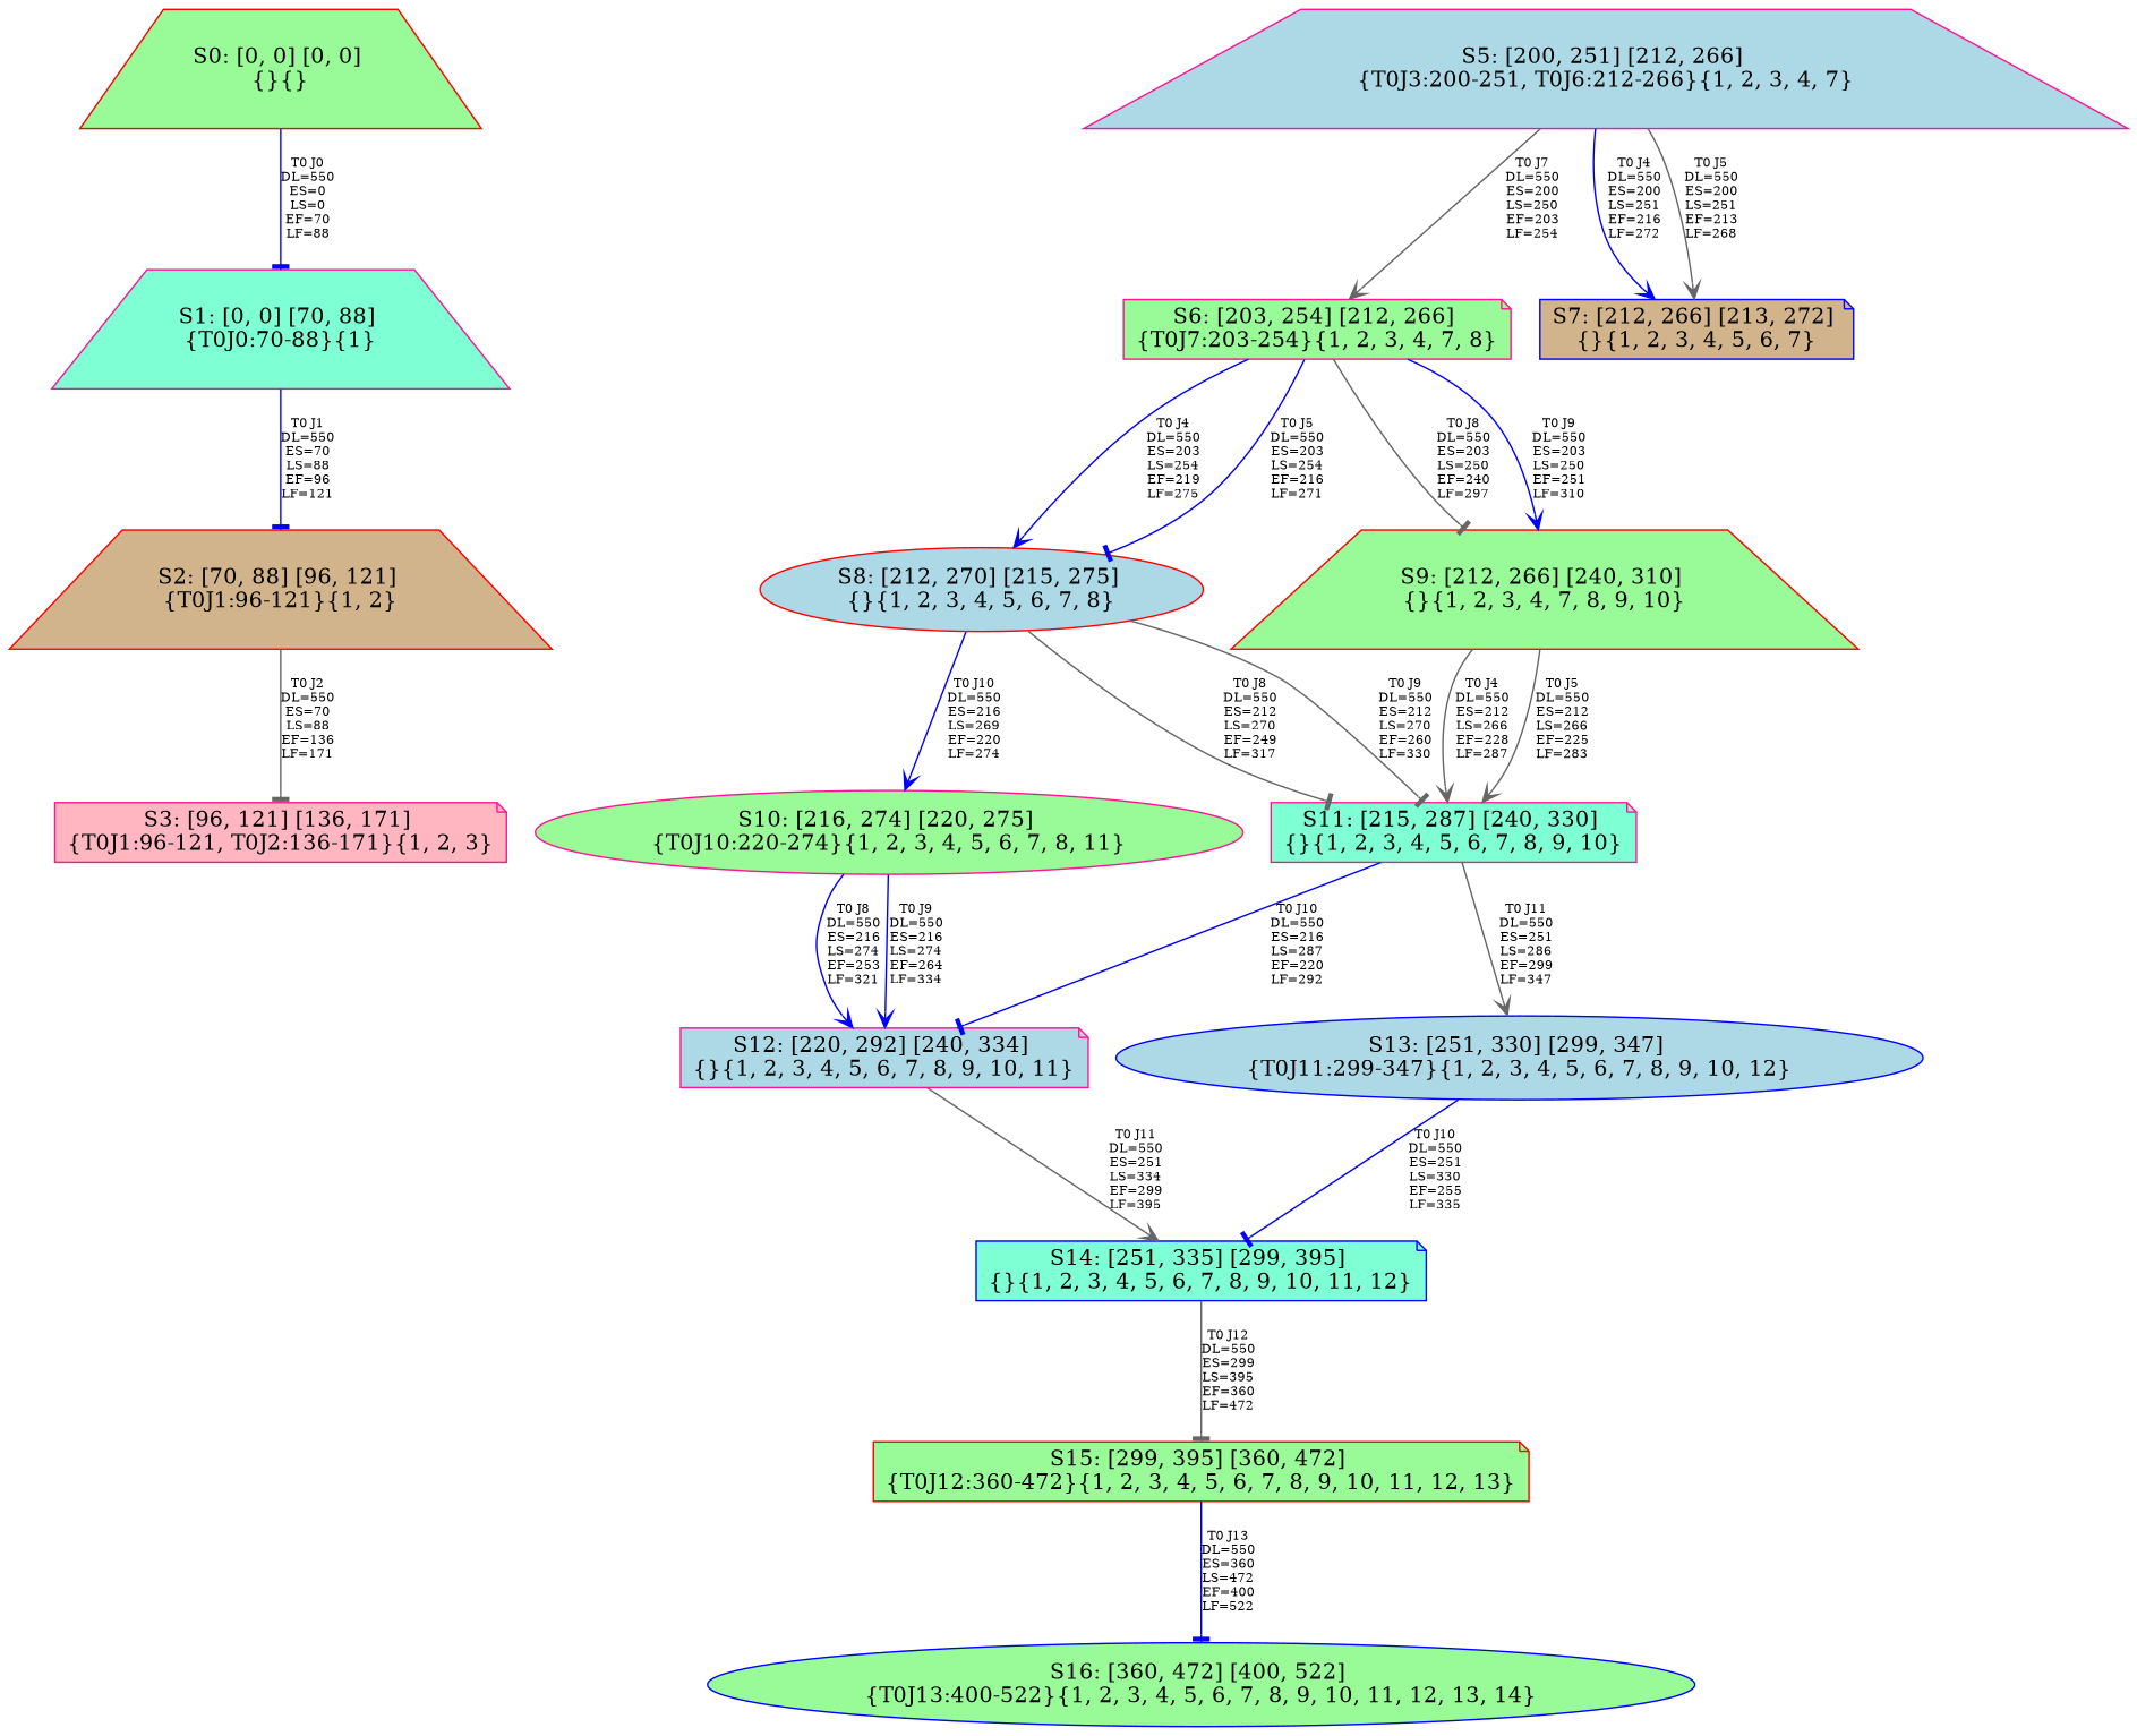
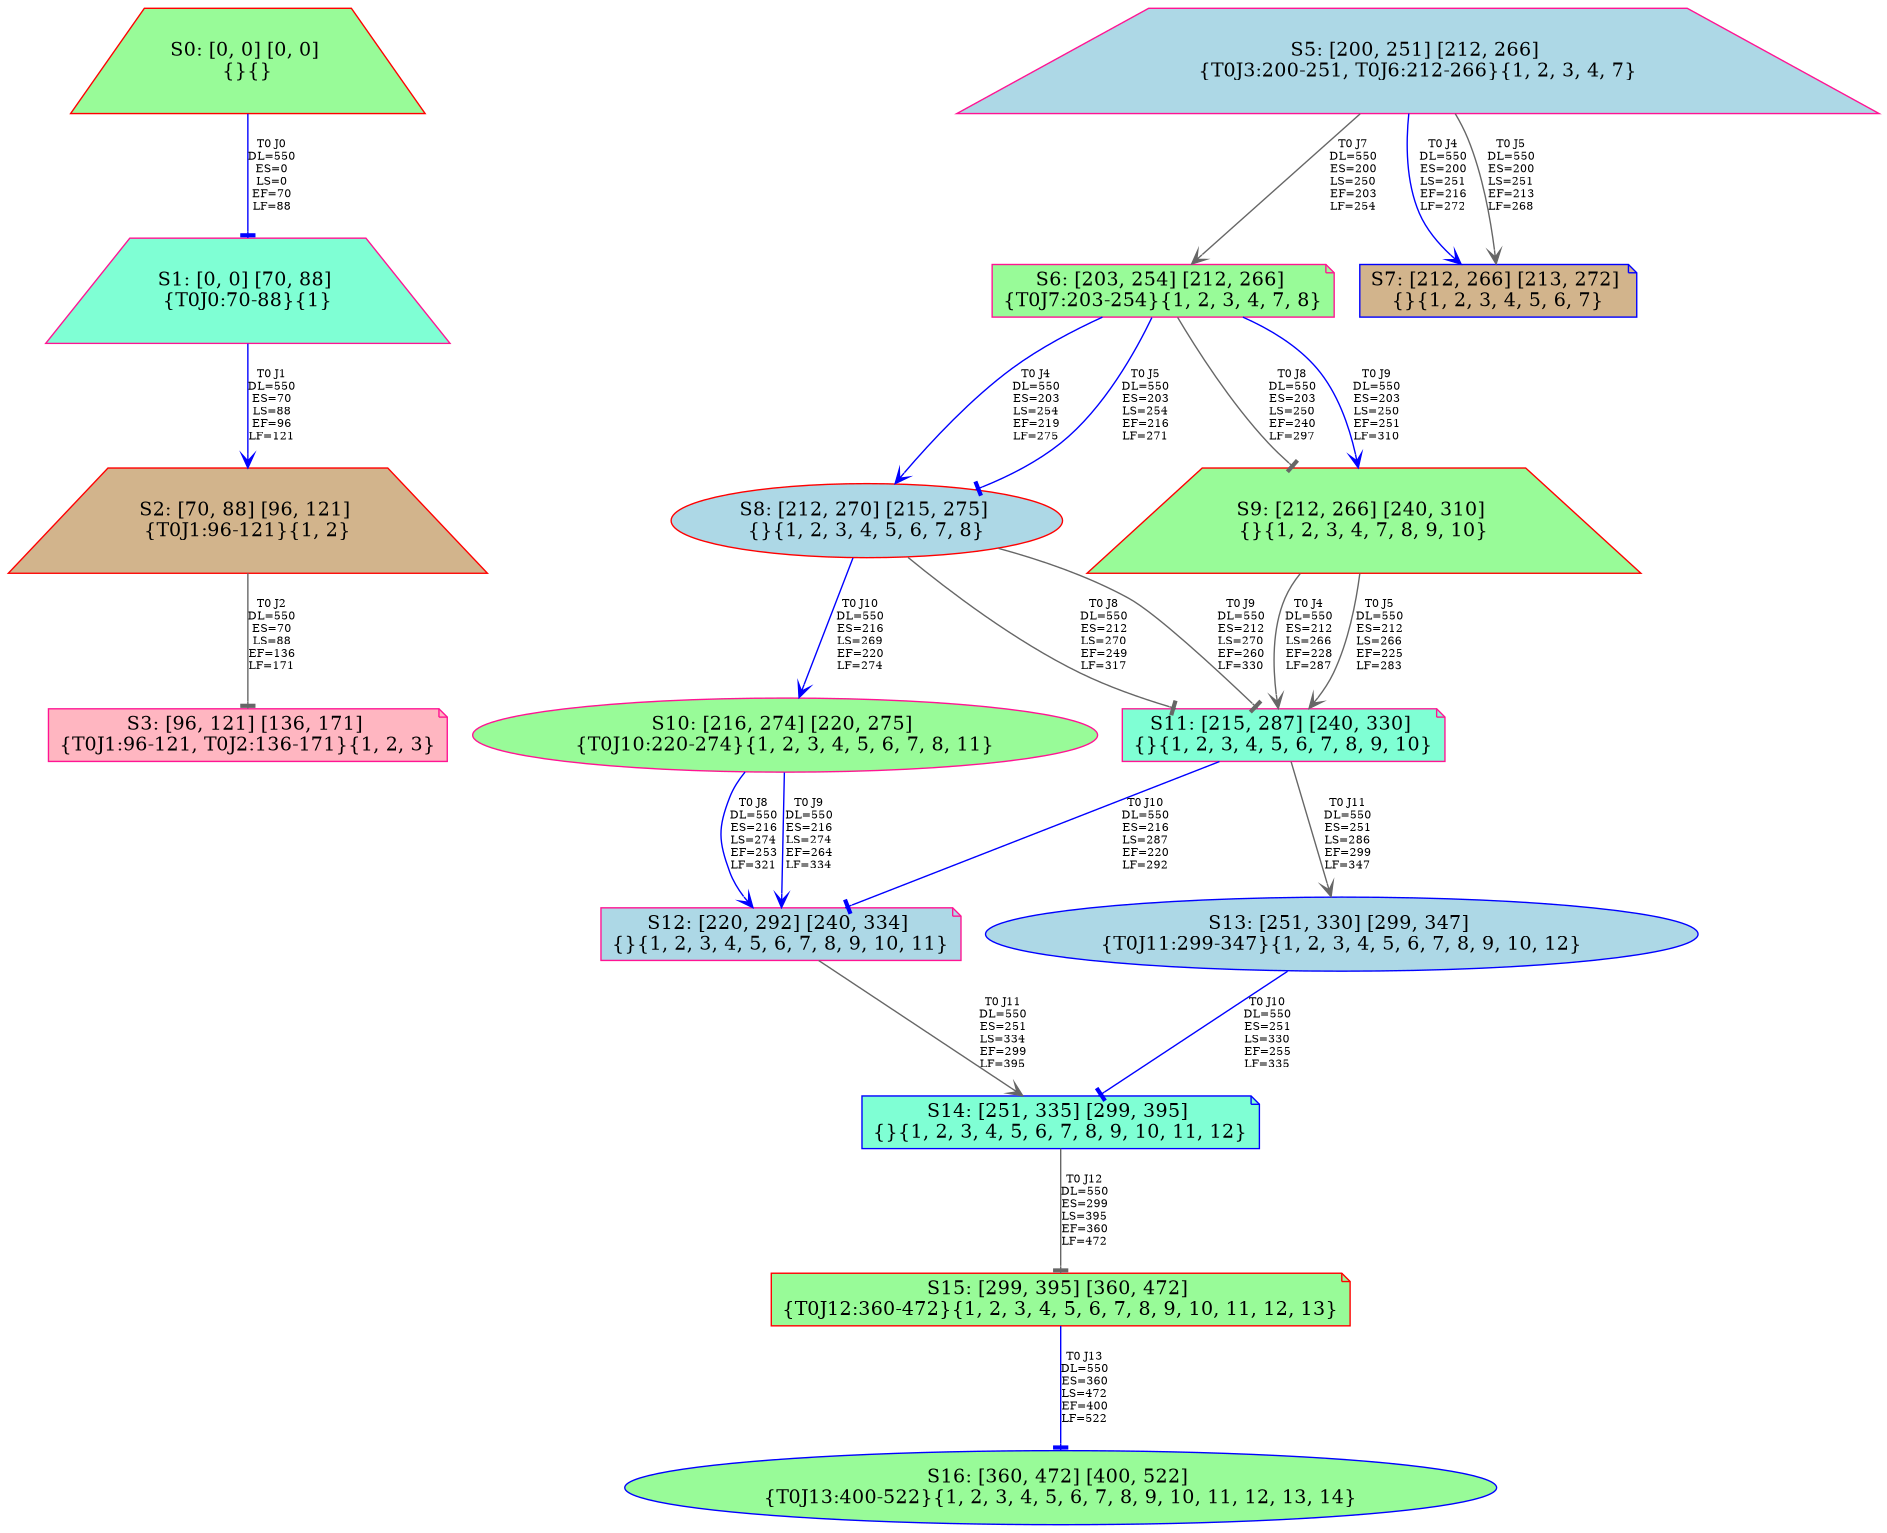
  digraph {
    node [color=deeppink fillcolor=palegreen shape=note style=filled]
    edge [arrowhead=vee color=blue fontsize=8]
    n1 [color=red label="S0: [0, 0] [0, 0] \n{}{}" shape=trapezium]
    n2 [fillcolor=aquamarine label="S1: [0, 0] [70, 88] \n{T0J0:70-88}{1}" shape=trapezium]
    n3 [color=red fillcolor=tan label="S2: [70, 88] [96, 121] \n{T0J1:96-121}{1, 2}" shape=trapezium]
    n4 [fillcolor=lightpink label="S3: [96, 121] [136, 171] \n{T0J1:96-121, T0J2:136-171}{1, 2, 3}"]
    n5 [fillcolor=lightblue label="S5: [200, 251] [212, 266] \n{T0J3:200-251, T0J6:212-266}{1, 2, 3, 4, 7}" shape=trapezium]
    n6 [label="S6: [203, 254] [212, 266] \n{T0J7:203-254}{1, 2, 3, 4, 7, 8}"]
    n7 [color=blue fillcolor=tan label="S7: [212, 266] [213, 272] \n{}{1, 2, 3, 4, 5, 6, 7}"]
    n8 [color=red fillcolor=lightblue label="S8: [212, 270] [215, 275] \n{}{1, 2, 3, 4, 5, 6, 7, 8}" shape=ellipse]
    n9 [color=red label="S9: [212, 266] [240, 310] \n{}{1, 2, 3, 4, 7, 8, 9, 10}" shape=trapezium]
    n10 [label="S10: [216, 274] [220, 275] \n{T0J10:220-274}{1, 2, 3, 4, 5, 6, 7, 8, 11}" shape=ellipse]
    n11 [fillcolor=aquamarine label="S11: [215, 287] [240, 330] \n{}{1, 2, 3, 4, 5, 6, 7, 8, 9, 10}"]
    n12 [fillcolor=lightblue label="S12: [220, 292] [240, 334] \n{}{1, 2, 3, 4, 5, 6, 7, 8, 9, 10, 11}"]
    n13 [color=blue fillcolor=lightblue label="S13: [251, 330] [299, 347] \n{T0J11:299-347}{1, 2, 3, 4, 5, 6, 7, 8, 9, 10, 12}" shape=ellipse]
    n14 [color=blue fillcolor=aquamarine label="S14: [251, 335] [299, 395] \n{}{1, 2, 3, 4, 5, 6, 7, 8, 9, 10, 11, 12}"]
    n15 [color=red label="S15: [299, 395] [360, 472] \n{T0J12:360-472}{1, 2, 3, 4, 5, 6, 7, 8, 9, 10, 11, 12, 13}"]
    n16 [color=blue label="S16: [360, 472] [400, 522] \n{T0J13:400-522}{1, 2, 3, 4, 5, 6, 7, 8, 9, 10, 11, 12, 13, 14}" shape=ellipse]
    n1 -> n2 [arrowhead=tee label="T0 J0\nDL=550\nES=0\nLS=0\nEF=70\nLF=88"]
-   n2 -> n3 [arrowhead=tee label="T0 J1\nDL=550\nES=70\nLS=88\nEF=96\nLF=121"]
+   n2 -> n3 [label="T0 J1\nDL=550\nES=70\nLS=88\nEF=96\nLF=121"]
    n3 -> n4 [arrowhead=tee color=gray40 label="T0 J2\nDL=550\nES=70\nLS=88\nEF=136\nLF=171"]
    n5 -> n6 [color=gray40 label="T0 J7\nDL=550\nES=200\nLS=250\nEF=203\nLF=254"]
    n5 -> n7 [label="T0 J4\nDL=550\nES=200\nLS=251\nEF=216\nLF=272"]
    n5 -> n7 [color=gray40 label="T0 J5\nDL=550\nES=200\nLS=251\nEF=213\nLF=268"]
    n6 -> n8 [label="T0 J4\nDL=550\nES=203\nLS=254\nEF=219\nLF=275"]
    n6 -> n8 [arrowhead=tee label="T0 J5\nDL=550\nES=203\nLS=254\nEF=216\nLF=271"]
    n6 -> n9 [arrowhead=tee color=gray40 label="T0 J8\nDL=550\nES=203\nLS=250\nEF=240\nLF=297"]
    n6 -> n9 [label="T0 J9\nDL=550\nES=203\nLS=250\nEF=251\nLF=310"]
    n8 -> n10 [label="T0 J10\nDL=550\nES=216\nLS=269\nEF=220\nLF=274"]
    n8 -> n11 [arrowhead=tee color=gray40 label="T0 J8\nDL=550\nES=212\nLS=270\nEF=249\nLF=317"]
    n8 -> n11 [arrowhead=tee color=gray40 label="T0 J9\nDL=550\nES=212\nLS=270\nEF=260\nLF=330"]
    n9 -> n11 [color=gray40 label="T0 J4\nDL=550\nES=212\nLS=266\nEF=228\nLF=287"]
    n9 -> n11 [color=gray40 label="T0 J5\nDL=550\nES=212\nLS=266\nEF=225\nLF=283"]
    n10 -> n12 [label="T0 J8\nDL=550\nES=216\nLS=274\nEF=253\nLF=321"]
    n10 -> n12 [label="T0 J9\nDL=550\nES=216\nLS=274\nEF=264\nLF=334"]
    n11 -> n12 [arrowhead=tee label="T0 J10\nDL=550\nES=216\nLS=287\nEF=220\nLF=292"]
    n11 -> n13 [color=gray40 label="T0 J11\nDL=550\nES=251\nLS=286\nEF=299\nLF=347"]
    n12 -> n14 [color=gray40 label="T0 J11\nDL=550\nES=251\nLS=334\nEF=299\nLF=395"]
    n13 -> n14 [arrowhead=tee label="T0 J10\nDL=550\nES=251\nLS=330\nEF=255\nLF=335"]
    n14 -> n15 [arrowhead=tee color=gray40 label="T0 J12\nDL=550\nES=299\nLS=395\nEF=360\nLF=472"]
    n15 -> n16 [arrowhead=tee label="T0 J13\nDL=550\nES=360\nLS=472\nEF=400\nLF=522"]
  }
